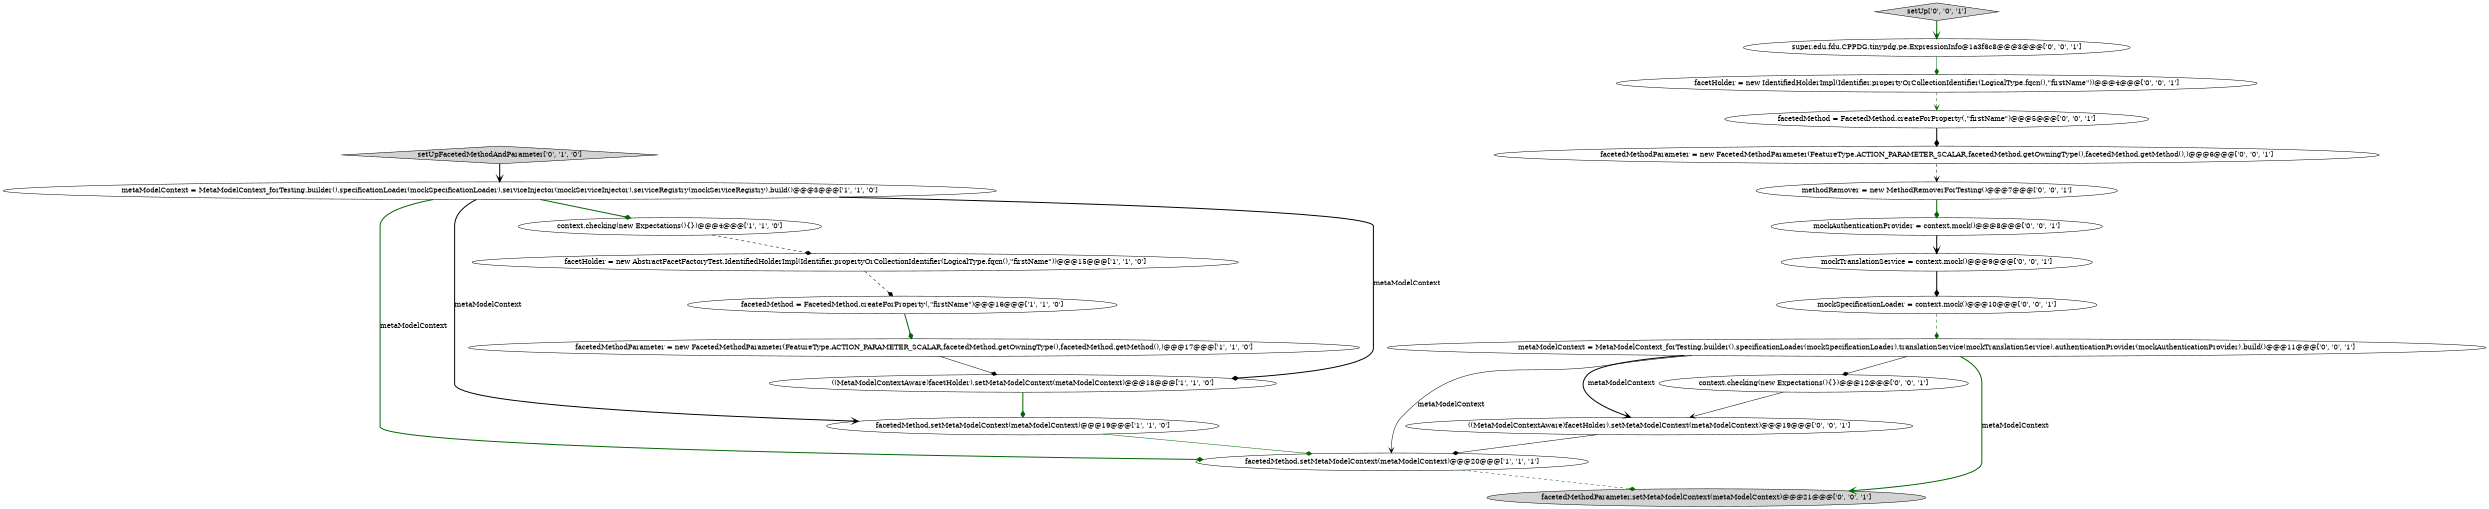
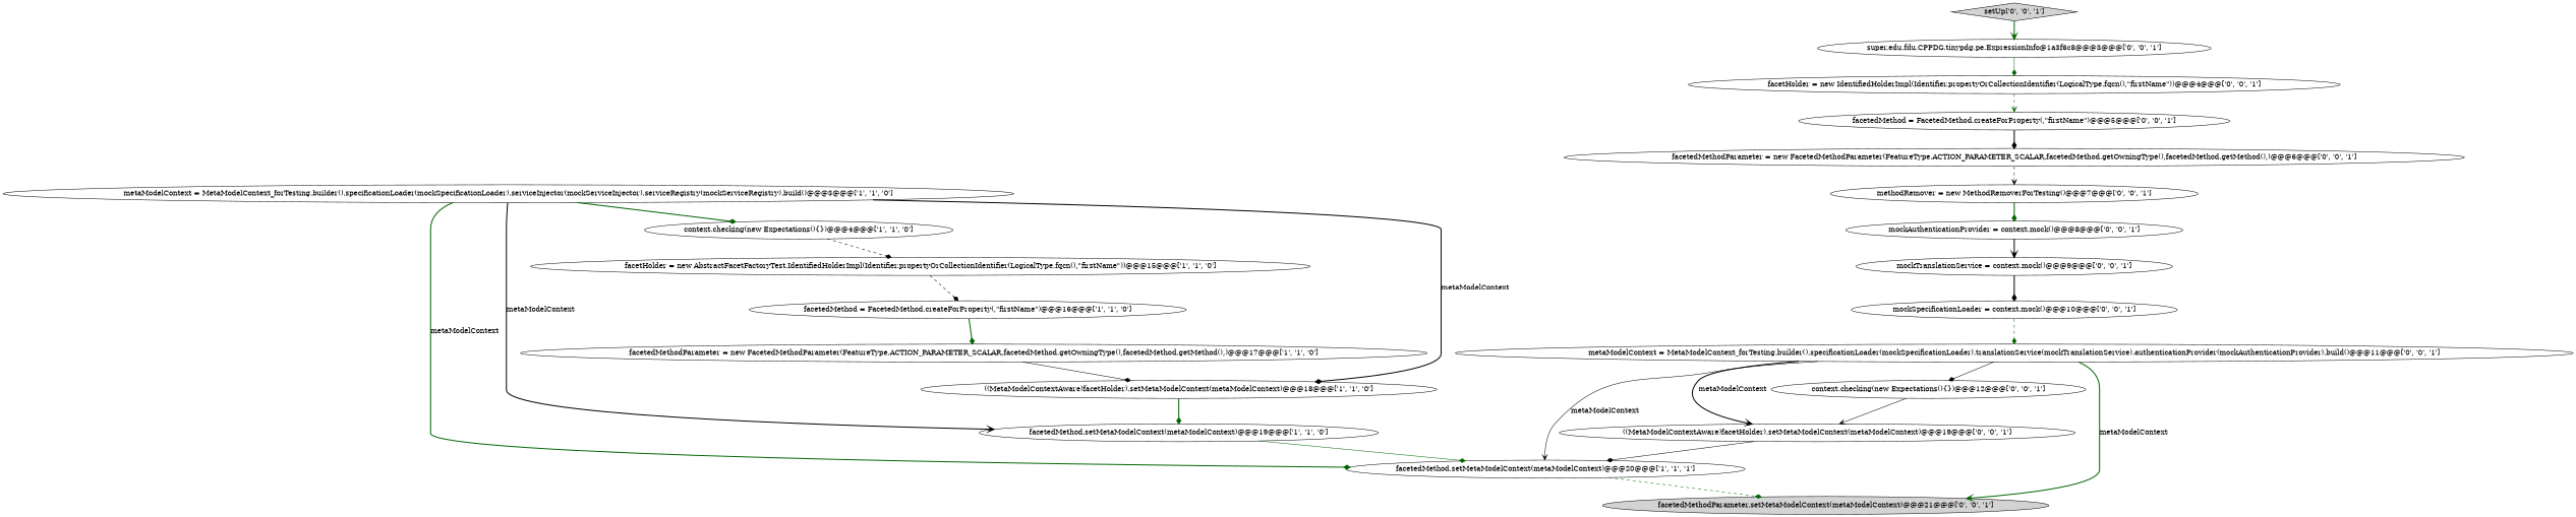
  digraph {
    node [fillcolor=white shape=ellipse style=filled]
    edge [arrowhead=diamond color=black style=bold]
    n1 [label="super.edu.fdu.CPPDG.tinypdg.pe.ExpressionInfo@1a3f6c8@@@3@@@['0', '0', '1']"]
    n2 [label="facetHolder = new IdentifiedHolderImpl(Identifier.propertyOrCollectionIdentifier(LogicalType.fqcn(),\"firstName\"))@@@4@@@['0', '0', '1']"]
    n3 [label="facetedMethod = FacetedMethod.createForProperty(,\"firstName\")@@@5@@@['0', '0', '1']"]
    n4 [label="facetedMethod.setMetaModelContext(metaModelContext)@@@20@@@['1', '1', '1']"]
    n5 [fillcolor=lightgray label="facetedMethodParameter.setMetaModelContext(metaModelContext)@@@21@@@['0', '0', '1']"]
    n6 [label="context.checking(new Expectations(){})@@@4@@@['1', '1', '0']"]
    n7 [label="facetHolder = new AbstractFacetFactoryTest.IdentifiedHolderImpl(Identifier.propertyOrCollectionIdentifier(LogicalType.fqcn(),\"firstName\"))@@@15@@@['1', '1', '0']"]
    n8 [label="facetedMethod = FacetedMethod.createForProperty(,\"firstName\")@@@16@@@['1', '1', '0']"]
    n9 [label="((MetaModelContextAware)facetHolder).setMetaModelContext(metaModelContext)@@@19@@@['0', '0', '1']"]
    n10 [label="facetedMethodParameter = new FacetedMethodParameter(FeatureType.ACTION_PARAMETER_SCALAR,facetedMethod.getOwningType(),facetedMethod.getMethod(),)@@@17@@@['1', '1', '0']"]
    n11 [label="mockSpecificationLoader = context.mock()@@@10@@@['0', '0', '1']"]
    n12 [label="metaModelContext = MetaModelContext_forTesting.builder().specificationLoader(mockSpecificationLoader).translationService(mockTranslationService).authenticationProvider(mockAuthenticationProvider).build()@@@11@@@['0', '0', '1']"]
    n13 [label="context.checking(new Expectations(){})@@@12@@@['0', '0', '1']"]
-   n14 [fillcolor=lightgray label="setUpFacetedMethodAndParameter['0', '1', '0']" shape=diamond]
    n15 [label="metaModelContext = MetaModelContext_forTesting.builder().specificationLoader(mockSpecificationLoader).serviceInjector(mockServiceInjector).serviceRegistry(mockServiceRegistry).build()@@@3@@@['1', '1', '0']"]
    n16 [label="((MetaModelContextAware)facetHolder).setMetaModelContext(metaModelContext)@@@18@@@['1', '1', '0']"]
    n17 [label="facetedMethod.setMetaModelContext(metaModelContext)@@@19@@@['1', '1', '0']"]
    n18 [label="mockAuthenticationProvider = context.mock()@@@8@@@['0', '0', '1']"]
    n19 [label="mockTranslationService = context.mock()@@@9@@@['0', '0', '1']"]
    n20 [label="facetedMethodParameter = new FacetedMethodParameter(FeatureType.ACTION_PARAMETER_SCALAR,facetedMethod.getOwningType(),facetedMethod.getMethod(),)@@@6@@@['0', '0', '1']"]
    n21 [label="methodRemover = new MethodRemoverForTesting()@@@7@@@['0', '0', '1']"]
    n22 [fillcolor=lightgray label="setUp['0', '0', '1']" shape=diamond]
    n1 -> n2 [color=darkgreen style=solid]
    n2 -> n3 [arrowhead=vee color=darkgreen style=dashed]
    n3 -> n20
    n4 -> n5 [color=darkgreen style=dashed]
    n6 -> n7 [style=dashed]
    n7 -> n8 [style=dashed]
    n8 -> n10 [color=darkgreen]
    n9 -> n4 [style=solid]
    n10 -> n16 [style=solid]
    n11 -> n12 [color=darkgreen style=dashed]
    n12 -> n4 [arrowhead=vee label=metaModelContext style=solid]
    n12 -> n5 [arrowhead=vee color=darkgreen label=metaModelContext]
    n12 -> n9 [arrowhead=vee label=metaModelContext]
    n12 -> n13 [style=solid]
    n13 -> n9 [arrowhead=vee style=solid]
-   n14 -> n15 [arrowhead=vee]
    n15 -> n4 [color=darkgreen label=metaModelContext]
    n15 -> n6 [color=darkgreen]
    n15 -> n16 [label=metaModelContext]
    n15 -> n17 [arrowhead=vee label=metaModelContext]
    n16 -> n17 [color=darkgreen]
    n17 -> n4 [color=darkgreen style=solid]
    n18 -> n19 [arrowhead=vee]
    n19 -> n11
    n20 -> n21 [arrowhead=vee style=dashed]
    n21 -> n18 [color=darkgreen]
    n22 -> n1 [arrowhead=vee color=darkgreen]
  }
